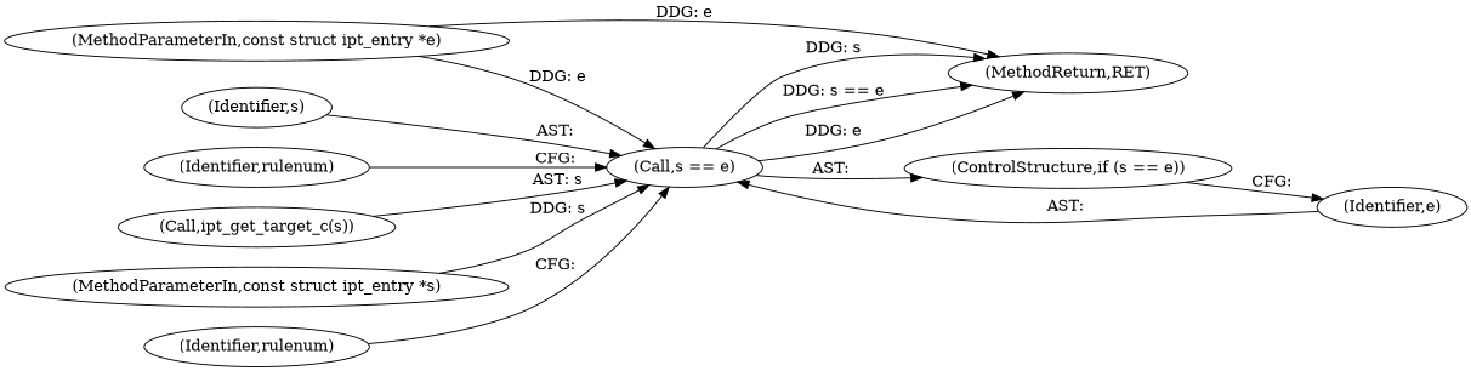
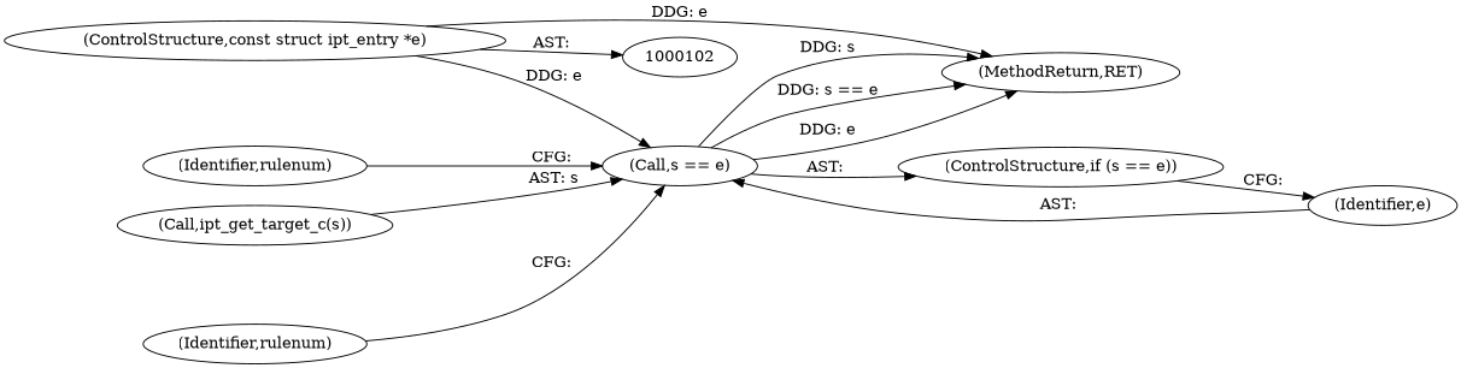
  digraph {
    fontname="DejaVu Serif"
    rankdir=LR
    node [fontname="DejaVu Serif"]
    edge [fontname="DejaVu Serif"]
-   n1 [label="(MethodParameterIn,const struct ipt_entry *e)"]
+   n1 [label="(ControlStructure,const struct ipt_entry *e)"]
    n2 [label="(Call,s == e)"]
    n3 [label="(MethodReturn,RET)"]
+   1000102
    n5 [label="(ControlStructure,if (s == e))"]
    n6 [label="(Identifier,e)"]
-   n7 [label="(Identifier,s)"]
    n8 [label="(Identifier,rulenum)"]
    n9 [label="(Call,ipt_get_target_c(s))"]
-   n10 [label="(MethodParameterIn,const struct ipt_entry *s)"]
    n11 [label="(Identifier,rulenum)"]
    n1 -> n2 [label="DDG: e"]
    n1 -> n3 [label="DDG: e"]
+   n1 -> 1000102 [label="AST: "]
    n2 -> n3 [label="DDG: s"]
    n2 -> n3 [label="DDG: s == e"]
    n2 -> n3 [label="DDG: e"]
    n2 -> n5 [label="AST: "]
    n5 -> n6 [label="CFG: "]
    n6 -> n2 [label="AST: "]
-   n7 -> n2 [label="AST: "]
    n8 -> n2 [label="CFG: "]
    n9 -> n2 [label="AST: s"]
-   n10 -> n2 [label="DDG: s"]
    n11 -> n2 [label="CFG: "]
  }
